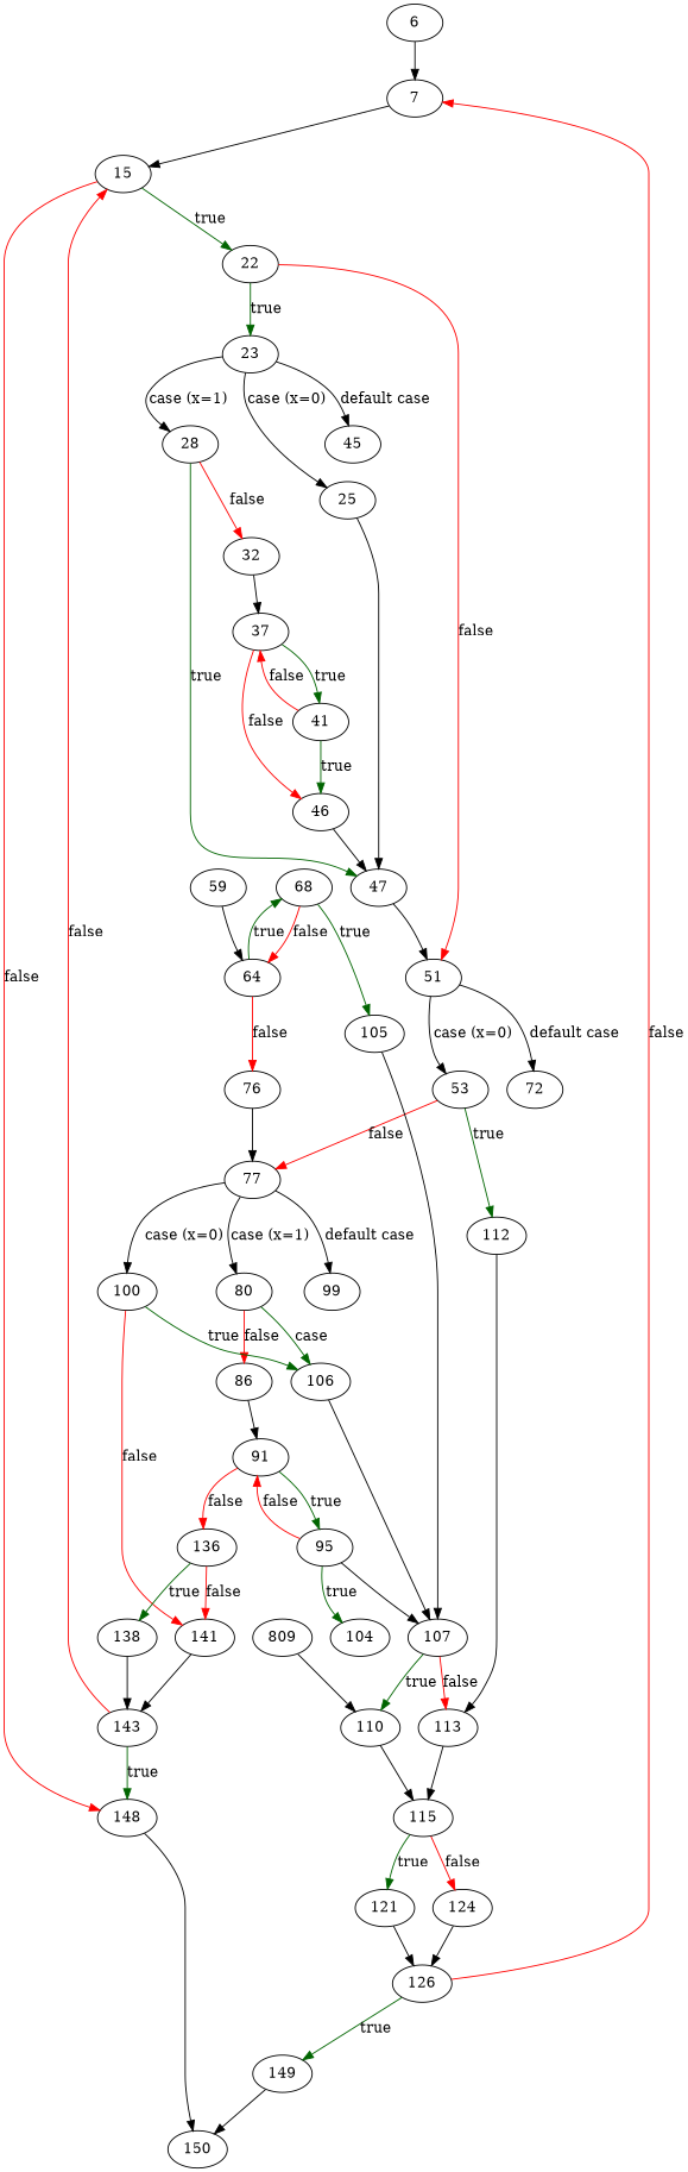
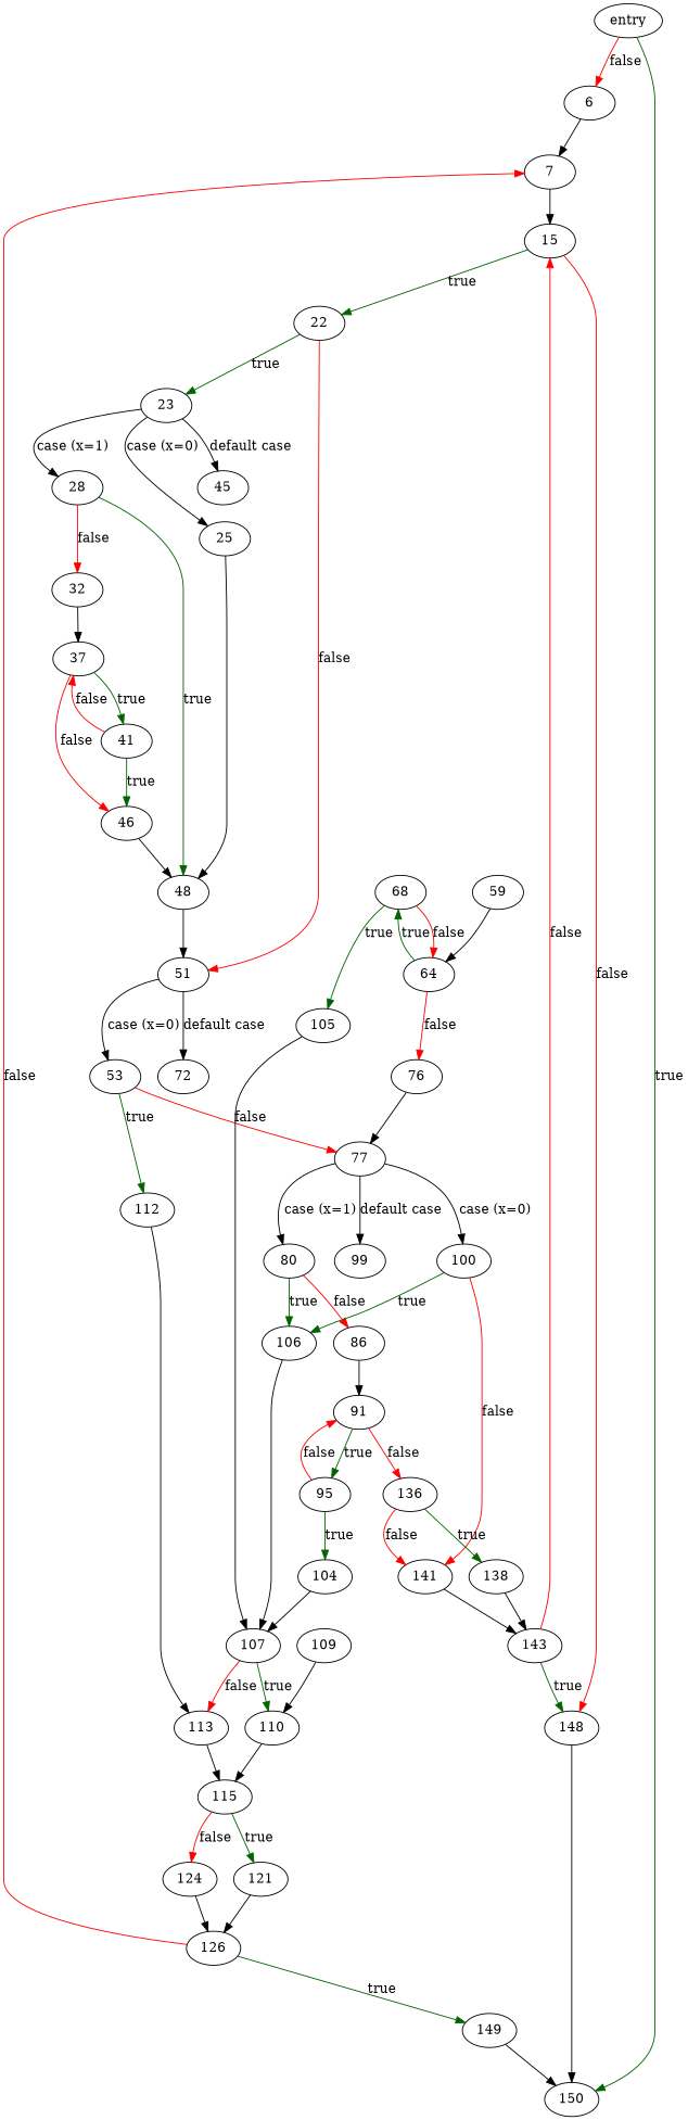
  digraph {
+   n1 [label=entry]
    6
    150
    7
    15
    22
    148
    23
    51
    25
    28
    45
    72
    n14 [label=53]
-   48 [label=47]
+   48
    32
    37
    41
    46
    77
    112
    59
    64
-   109 [label=809]
+   109
    110
    68
    76
    105
    107
    80
    99
    100
    113
    86
    106
    141
    91
    95
    136
    104
    138
    143
    115
    121
    124
    126
    149
+   n1 -> 6 [color=red label=false]
+   n1 -> 150 [color=darkgreen label=true]
    6 -> 7
    7 -> 15
    15 -> 22 [color=darkgreen label=true]
    15 -> 148 [color=red label=false]
    22 -> 23 [color=darkgreen label=true]
    22 -> 51 [color=red label=false]
    148 -> 150
    23 -> 25 [label="case (x=0)"]
    23 -> 28 [label="case (x=1)"]
    23 -> 45 [label="default case"]
    51 -> 72 [label="default case"]
    51 -> n14 [label="case (x=0)"]
    25 -> 48
    28 -> 48 [color=darkgreen label=true]
    28 -> 32 [color=red label=false]
    n14 -> 77 [color=red label=false]
    n14 -> 112 [color=darkgreen label=true]
    48 -> 51
    32 -> 37
    37 -> 41 [color=darkgreen label=true]
    37 -> 46 [color=red label=false]
    41 -> 37 [color=red label=false]
    41 -> 46 [color=darkgreen label=true]
    46 -> 48
    77 -> 80 [label="case (x=1)"]
    77 -> 99 [label="default case"]
    77 -> 100 [label="case (x=0)"]
    112 -> 113
    59 -> 64
    64 -> 68 [color=darkgreen label=true]
    64 -> 76 [color=red label=false]
    109 -> 110
    110 -> 115
    68 -> 64 [color=red label=false]
    68 -> 105 [color=darkgreen label=true]
    76 -> 77
    105 -> 107
    107 -> 110 [color=darkgreen label=true]
    107 -> 113 [color=red label=false]
    80 -> 86 [color=red label=false]
-   80 -> 106 [color=darkgreen label=case]
+   80 -> 106 [color=darkgreen label=true]
    100 -> 106 [color=darkgreen label=true]
    100 -> 141 [color=red label=false]
    113 -> 115
    86 -> 91
    106 -> 107
    141 -> 143
    91 -> 95 [color=darkgreen label=true]
    91 -> 136 [color=red label=false]
    95 -> 91 [color=red label=false]
    95 -> 104 [color=darkgreen label=true]
    136 -> 141 [color=red label=false]
    136 -> 138 [color=darkgreen label=true]
-   95 -> 107
+   104 -> 107
    138 -> 143
    143 -> 15 [color=red label=false]
    143 -> 148 [color=darkgreen label=true]
    115 -> 121 [color=darkgreen label=true]
    115 -> 124 [color=red label=false]
    121 -> 126
    124 -> 126
    126 -> 7 [color=red label=false]
    126 -> 149 [color=darkgreen label=true]
    149 -> 150
  }
